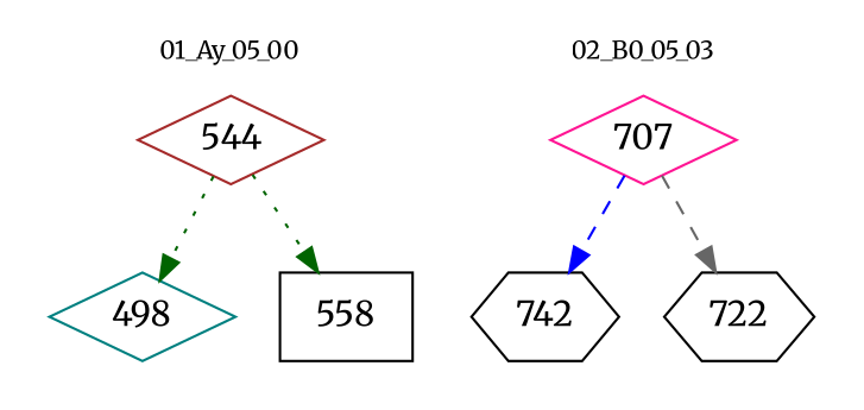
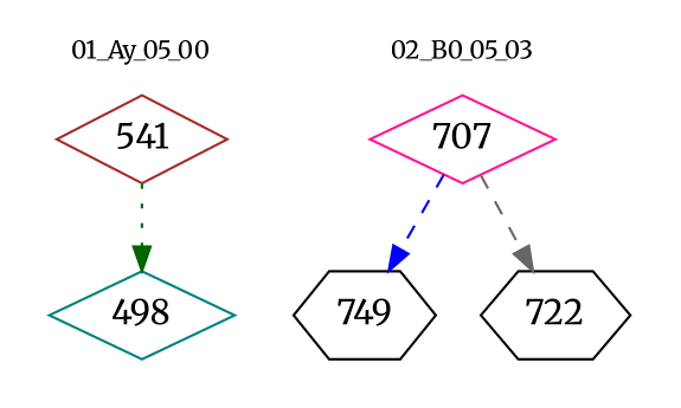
  digraph {
    fontname=Merriweather
    node [color=black fontname=Merriweather shape=diamond]
    edge [color=darkgreen fontname=Merriweather style=dotted]
-   n1 [color=brown label=544]
+   n1 [color=brown label=541]
    n2 [color=teal label=498]
-   n3 [label=558 shape=box]
    n4 [color=deeppink label=707]
-   n5 [label=742 shape=hexagon]
+   n5 [label=749 shape=hexagon]
    n6 [label=722 shape=hexagon]
    subgraph cluster_1 {
      color=white
      fontsize=10
      label="01_Ay_05_00"
      n1
      n2
-     n3
    }
    subgraph cluster_2 {
      color=white
      fontsize=10
      label="02_B0_05_03"
      n4
      n5
      n6
    }
    n1 -> n2
-   n1 -> n3
    n4 -> n5 [color=blue style=dashed]
    n4 -> n6 [color=gray40 style=dashed]
  }
